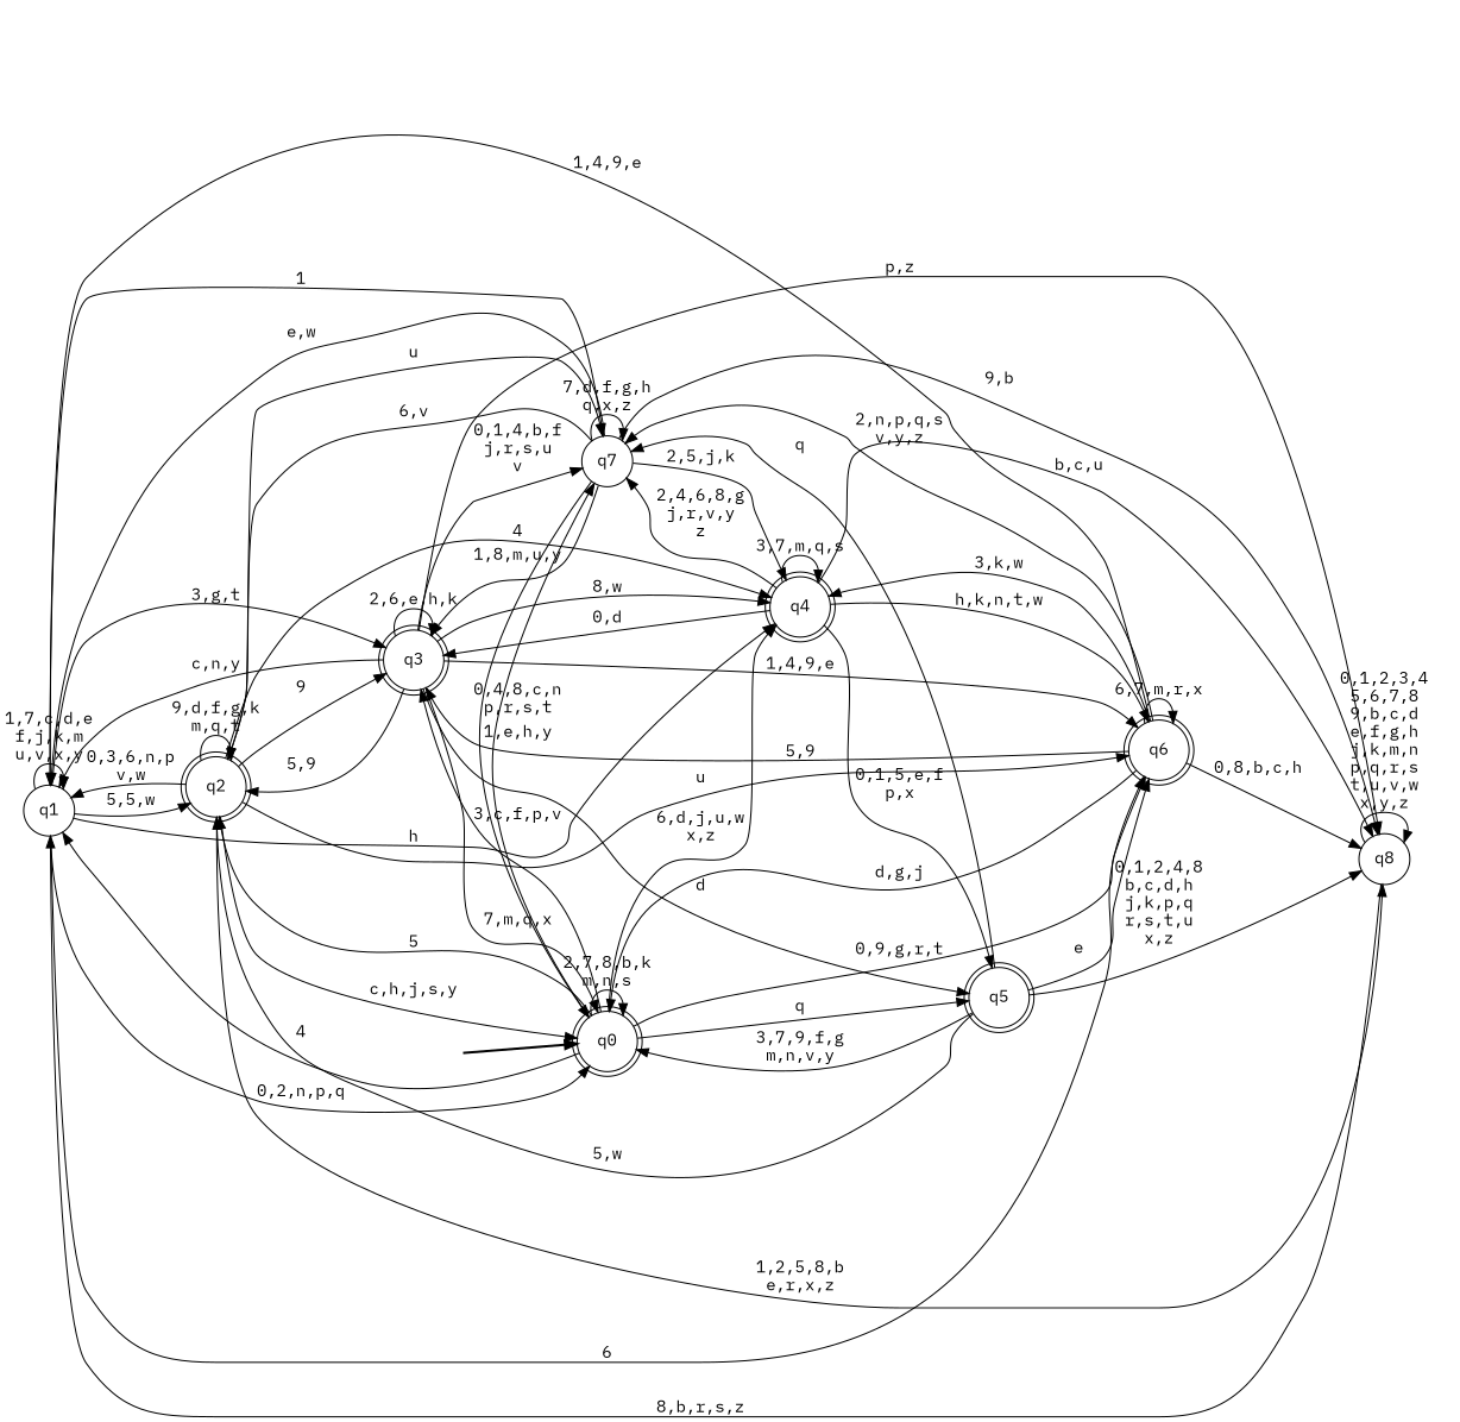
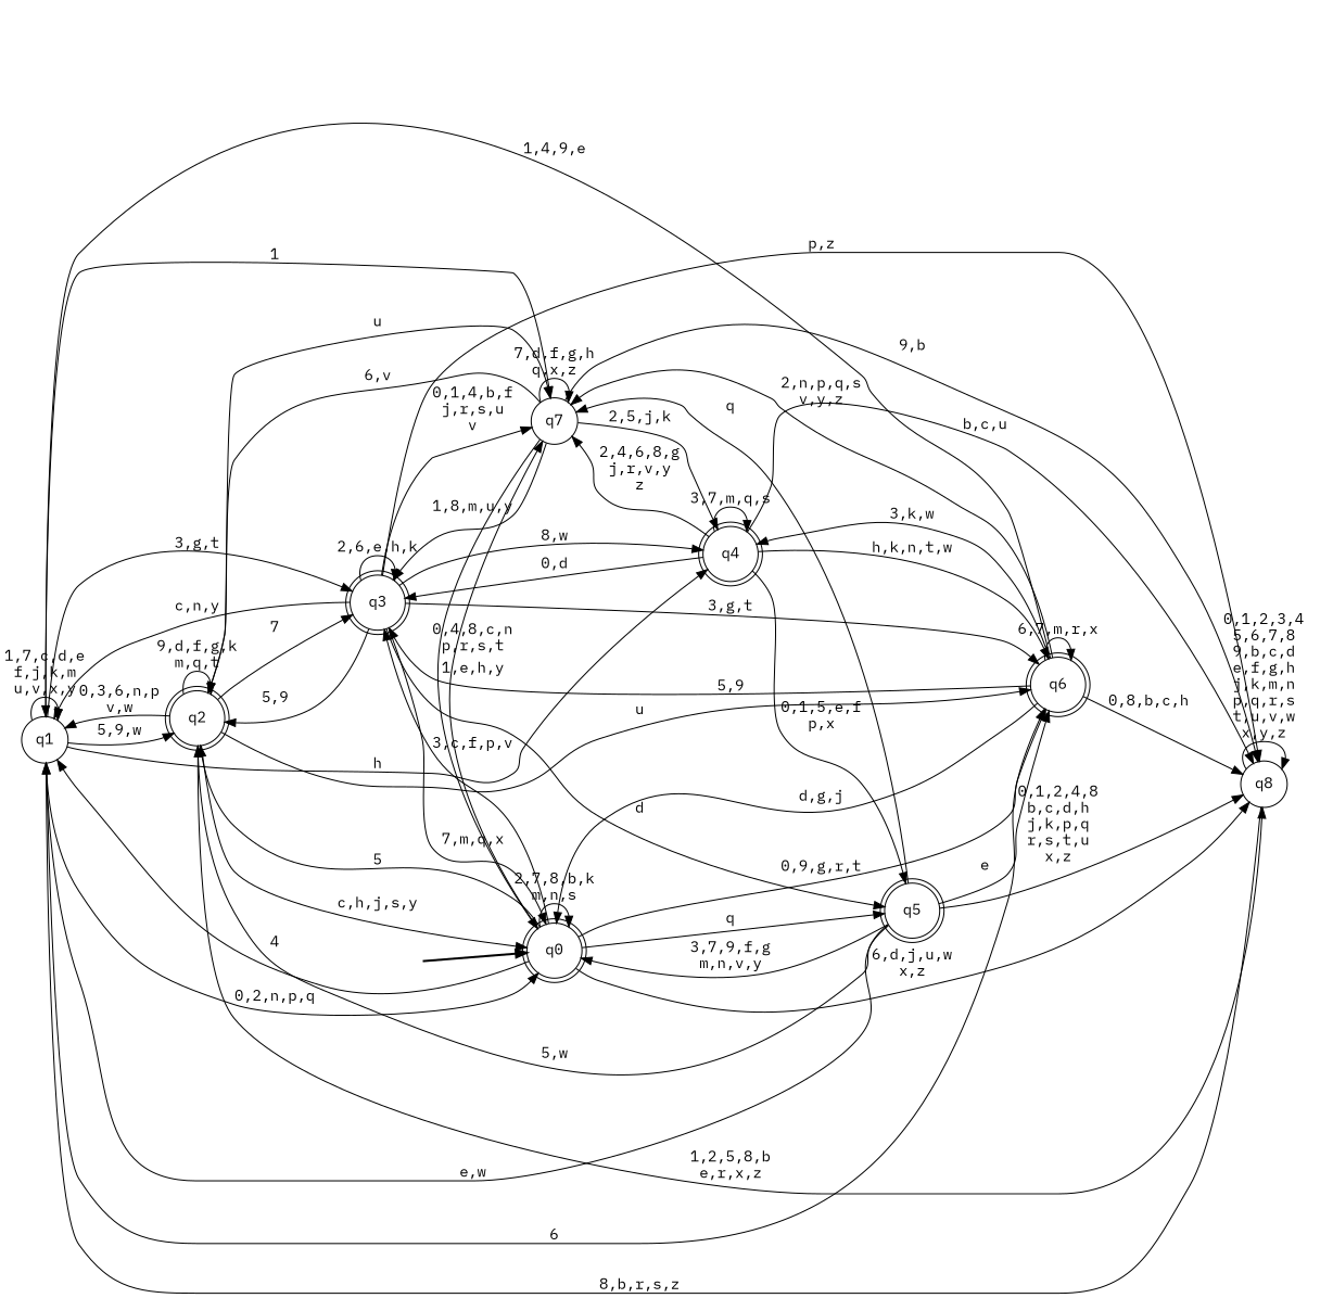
  digraph {
    fontname="IBM Plex Mono"
    rankdir=LR
    node [fontname="IBM Plex Mono" shape=doublecircle style="rounded,filled" color=black fillcolor=white]
    edge [fontname="IBM Plex Mono"]
    __start0 [height=0 shape=none style=invis width=0 color="" fillcolor=""]
    n2 [label=q0]
    n3 [label=q1 shape=circle style=filled]
    n4 [label=q2]
    n5 [label=q3]
    n6 [label=q4]
    n7 [label=q5]
    n8 [label=q6]
    n9 [label=q7 shape=circle style=filled]
    n10 [label=q8 shape=circle style=filled]
    subgraph cluster_1 {
      nodesep=0.15
      ranksep=0.15
      style=invis
      __start0
      n2
    }
    __start0 -> n2 [penwidth=2]
    n2 -> n2 [label="2,7,8,b,k\nm,n,s"]
    n2 -> n3 [label=4]
    n2 -> n4 [label=5]
    n2 -> n5 [label="3,c,f,p,v"]
-   n2 -> n6 [label="6,d,j,u,w\nx,z"]
+   n2 -> n10 [label="6,d,j,u,w\nx,z"]
    n2 -> n7 [label=q]
    n2 -> n8 [label="0,9,g,r,t"]
    n2 -> n9 [label="1,e,h,y"]
    n3 -> n2 [label="0,2,n,p,q"]
    n3 -> n3 [label="1,7,c,d,e\nf,j,k,m\nu,v,x,y"]
-   n3 -> n4 [label="5,5,w"]
+   n3 -> n4 [label="5,9,w"]
    n3 -> n5 [label="3,g,t"]
    n3 -> n6 [label=h]
    n3 -> n8 [label=6]
    n3 -> n9 [label=1]
    n4 -> n2 [label="c,h,j,s,y"]
    n4 -> n3 [label="0,3,6,n,p\nv,w"]
    n4 -> n4 [label="9,d,f,g,k\nm,q,t"]
-   n4 -> n5 [label=9]
-   n4 -> n6 [label=4]
+   n4 -> n5 [label=7]
    n4 -> n8 [label=u]
    n4 -> n9 [label=u]
    n4 -> n10 [label="1,2,5,8,b\ne,r,x,z"]
    n5 -> n2 [label="7,m,q,x"]
    n5 -> n3 [label="c,n,y"]
    n5 -> n4 [label="5,9"]
    n5 -> n5 [label="2,6,e,h,k"]
    n5 -> n6 [label="8,w"]
    n5 -> n7 [label=d]
-   n5 -> n8 [label="1,4,9,e"]
+   n5 -> n8 [label="3,g,t"]
    n5 -> n9 [label="0,1,4,b,f\nj,r,s,u\nv"]
    n5 -> n10 [label="p,z"]
    n6 -> n5 [label="0,d"]
    n6 -> n6 [label="3,7,m,q,s"]
    n6 -> n7 [label="0,1,5,e,f\np,x"]
    n6 -> n8 [label="h,k,n,t,w"]
    n6 -> n9 [label="2,4,6,8,g\nj,r,v,y\nz"]
    n6 -> n10 [label="b,c,u"]
    n7 -> n2 [label="3,7,9,f,g\nm,n,v,y"]
    n7 -> n4 [label="5,w"]
    n7 -> n8 [label=e]
    n7 -> n9 [label=q]
    n7 -> n10 [label="0,1,2,4,8\nb,c,d,h\nj,k,p,q\nr,s,t,u\nx,z"]
    n8 -> n2 [label="d,g,j"]
    n8 -> n3 [label="1,4,9,e"]
    n8 -> n5 [label="5,9"]
    n8 -> n6 [label="3,k,w"]
    n8 -> n8 [label="6,7,m,r,x"]
    n8 -> n9 [label="2,n,p,q,s\nv,y,z"]
    n8 -> n10 [label="0,8,b,c,h"]
    n9 -> n2 [label="0,4,8,c,n\np,r,s,t"]
-   n9 -> n3 [label="e,w"]
+   n7 -> n3 [label="e,w"]
    n9 -> n4 [label="6,v"]
    n9 -> n5 [label="1,8,m,u,y"]
    n9 -> n6 [label="2,5,j,k"]
    n9 -> n9 [label="7,d,f,g,h\nq,x,z"]
    n9 -> n10 [label="9,b"]
    n10 -> n3 [label="8,b,r,s,z"]
    n10 -> n10 [label="0,1,2,3,4\n5,6,7,8\n9,b,c,d\ne,f,g,h\nj,k,m,n\np,q,r,s\nt,u,v,w\nx,y,z"]
  }
